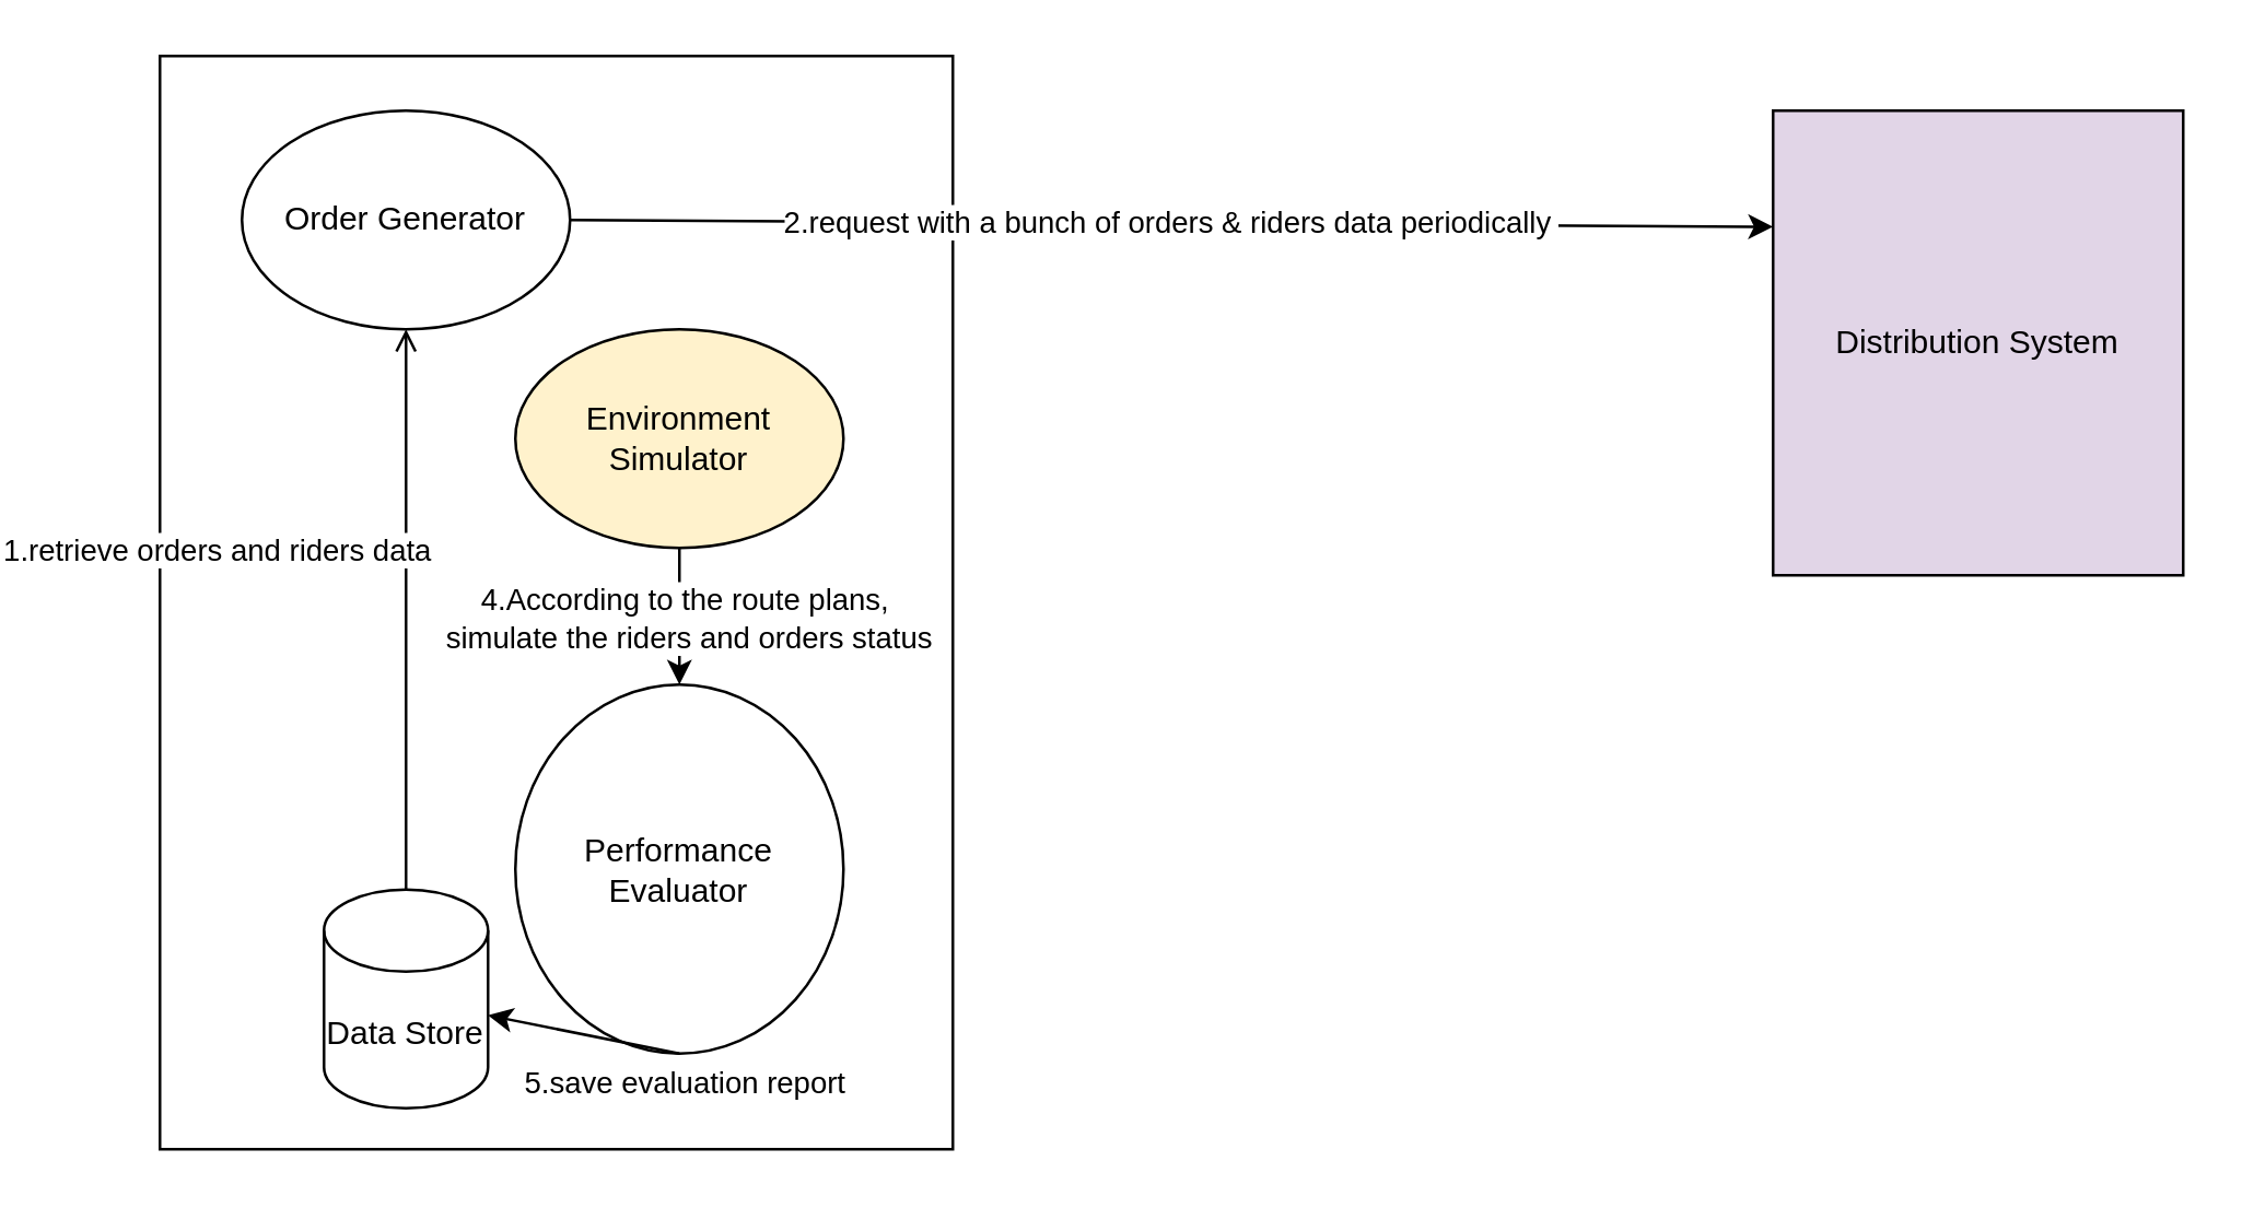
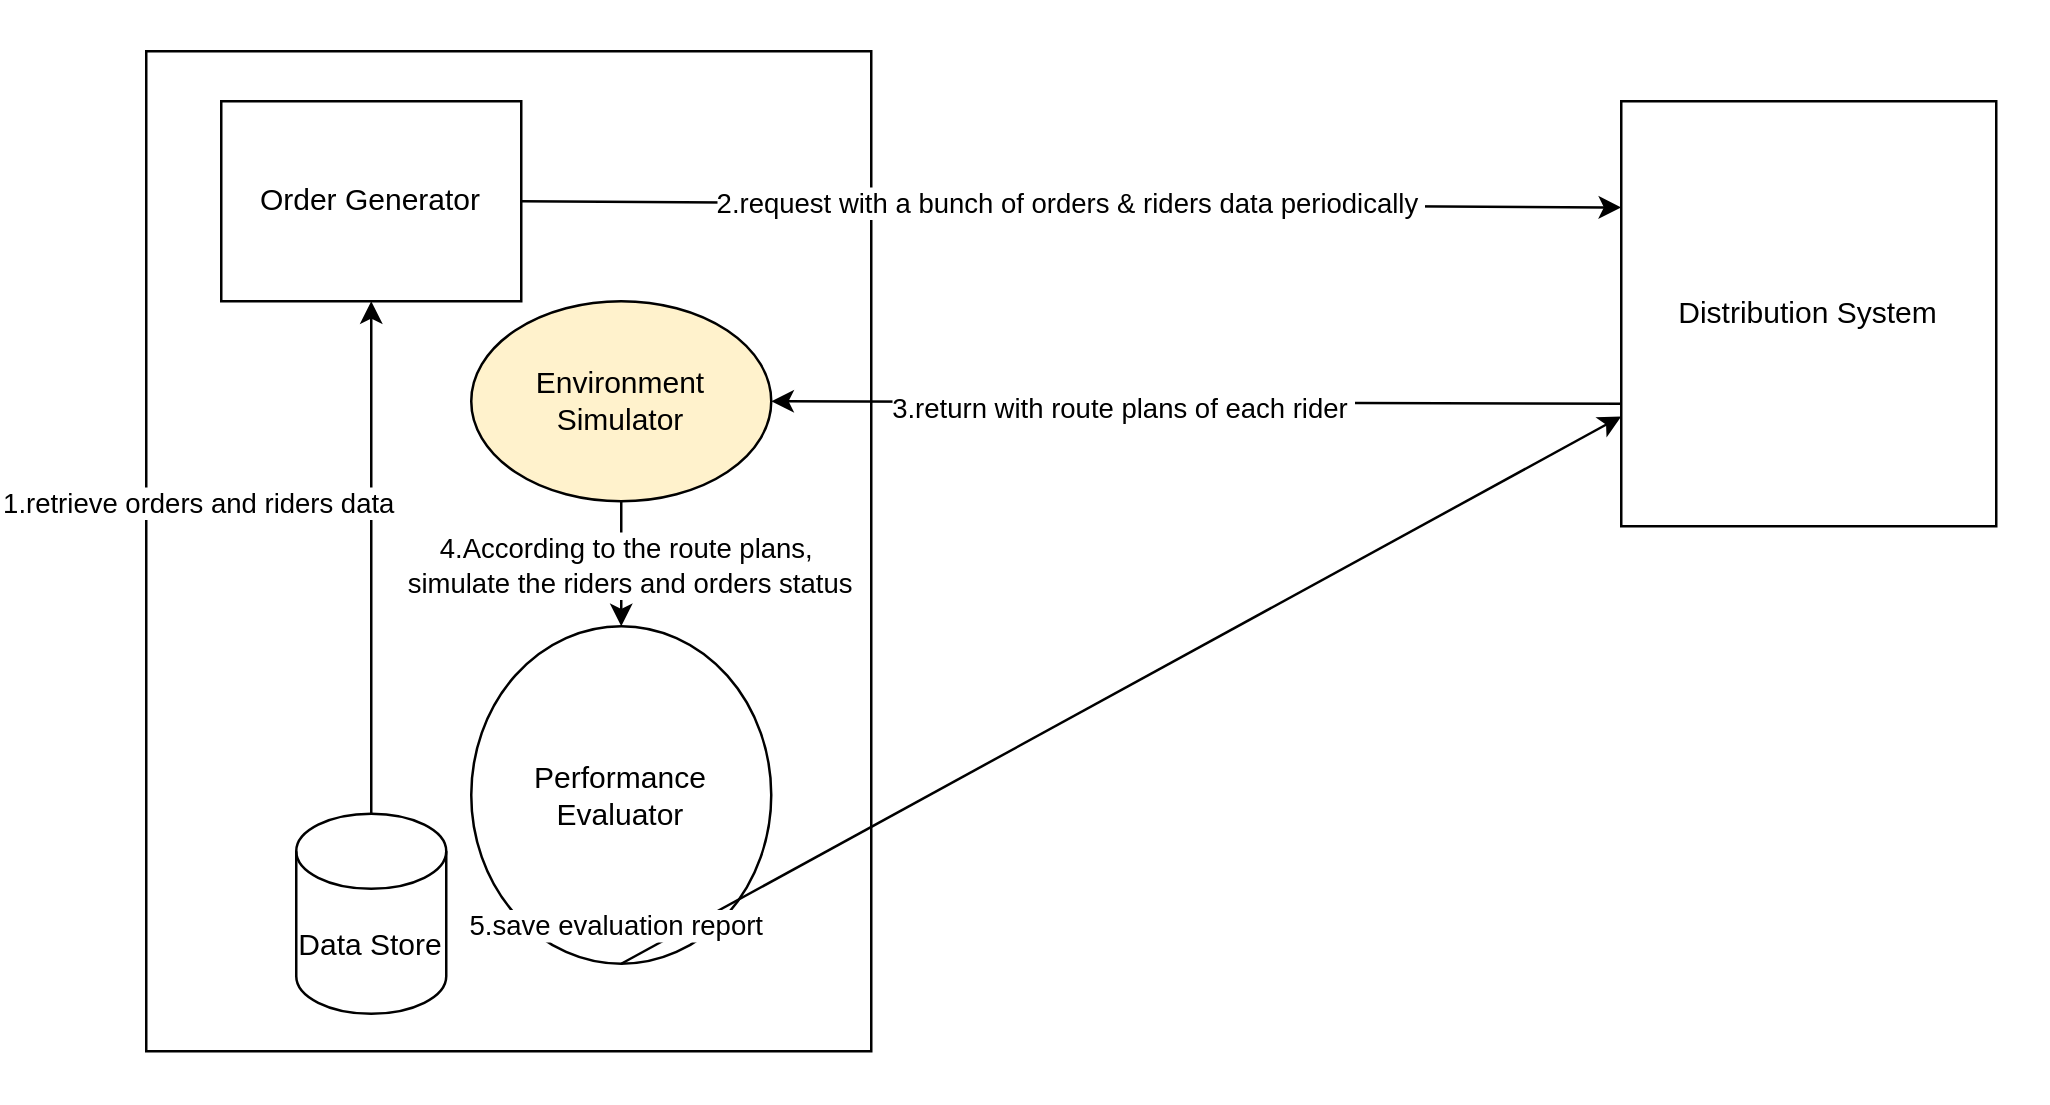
  <mxCell id="0" />
  <mxCell id="1" parent="0" />
  <mxCell id="2" value="" style="rounded=0;whiteSpace=wrap;html=1;" vertex="1" parent="1"><mxGeometry x="20" y="20" width="290" height="400" as="geometry" /></mxCell>
- <mxCell id="3" value="Distribution System" style="rounded=0;whiteSpace=wrap;html=1;fillColor=#e1d5e7;" vertex="1" parent="1"><mxGeometry x="610" y="40" width="150" height="170" as="geometry" /></mxCell>
- <mxCell id="4" value="Order Generator" style="ellipse;whiteSpace=wrap;html=1;" vertex="1" parent="1"><mxGeometry x="50" y="40" width="120" height="80" as="geometry" /></mxCell>
+ <mxCell id="3" value="Distribution System" style="rounded=0;whiteSpace=wrap;html=1;" vertex="1" parent="1"><mxGeometry x="610" y="40" width="150" height="170" as="geometry" /></mxCell>
+ <mxCell id="4" value="Order Generator" style="whiteSpace=wrap;html=1;rounded=0;" vertex="1" parent="1"><mxGeometry x="50" y="40" width="120" height="80" as="geometry" /></mxCell>
  <mxCell id="5" value="Data Store" style="shape=cylinder3;whiteSpace=wrap;html=1;boundedLbl=1;backgroundOutline=1;size=15;" vertex="1" parent="1"><mxGeometry x="80" y="325" width="60" height="80" as="geometry" /></mxCell>
  <mxCell id="6" value="" style="endArrow=classic;html=1;exitX=1;exitY=0.5;exitDx=0;exitDy=0;entryX=0;entryY=0.25;entryDx=0;entryDy=0;" edge="1" parent="1" source="4" target="3"><mxGeometry width="50" height="50" relative="1" as="geometry"><mxPoint x="310" y="220" as="sourcePoint" /><mxPoint x="360" y="170" as="targetPoint" /></mxGeometry></mxCell>
  <mxCell id="7" value="2.request with a bunch of orders &amp;amp; riders data periodically&amp;nbsp;" style="edgeLabel;html=1;align=center;verticalAlign=middle;resizable=0;points=[];" vertex="1" connectable="0" parent="6"><mxGeometry x="0.14" y="-1" relative="1" as="geometry"><mxPoint x="-31" y="-2" as="offset" /></mxGeometry></mxCell>
- <mxCell id="8" value="" style="endArrow=open;html=1;" edge="1" parent="1" source="5" target="4"><mxGeometry width="50" height="50" relative="1" as="geometry"><mxPoint x="120" y="210" as="sourcePoint" /><mxPoint x="170" y="160" as="targetPoint" /></mxGeometry></mxCell>
+ <mxCell id="8" value="" style="endArrow=classic;html=1;" edge="1" parent="1" source="5" target="4"><mxGeometry width="50" height="50" relative="1" as="geometry"><mxPoint x="120" y="210" as="sourcePoint" /><mxPoint x="170" y="160" as="targetPoint" /></mxGeometry></mxCell>
  <mxCell id="9" value="1.retrieve orders and riders data" style="edgeLabel;html=1;align=center;verticalAlign=middle;resizable=0;points=[];" vertex="1" connectable="0" parent="8"><mxGeometry x="-0.4" relative="1" as="geometry"><mxPoint x="-70" y="-63" as="offset" /></mxGeometry></mxCell>
+ <mxCell id="10" value="" style="endArrow=classic;html=1;exitX=0;exitY=0.712;exitDx=0;exitDy=0;exitPerimeter=0;entryX=1;entryY=0.5;entryDx=0;entryDy=0;" edge="1" parent="1" source="3" target="12"><mxGeometry width="50" height="50" relative="1" as="geometry"><mxPoint x="370" y="300" as="sourcePoint" /><mxPoint x="270" y="180" as="targetPoint" /></mxGeometry></mxCell>
+ <mxCell id="11" value="3.return with route plans of each rider&amp;nbsp;" style="edgeLabel;html=1;align=center;verticalAlign=middle;resizable=0;points=[];" vertex="1" connectable="0" parent="10"><mxGeometry x="0.17" y="2" relative="1" as="geometry"><mxPoint as="offset" /></mxGeometry></mxCell>
  <mxCell id="12" value="Environment Simulator" style="ellipse;whiteSpace=wrap;html=1;fillColor=#fff2cc;" vertex="1" parent="1"><mxGeometry x="150" y="120" width="120" height="80" as="geometry" /></mxCell>
  <mxCell id="13" value="Performance Evaluator" style="ellipse;whiteSpace=wrap;html=1;" vertex="1" parent="1"><mxGeometry x="150" y="250" width="120" height="135" as="geometry" /></mxCell>
  <mxCell id="14" value="" style="endArrow=classic;html=1;" edge="1" parent="1" source="12" target="13"><mxGeometry width="50" height="50" relative="1" as="geometry"><mxPoint x="450" y="310" as="sourcePoint" /><mxPoint x="410" y="280" as="targetPoint" /></mxGeometry></mxCell>
  <mxCell id="15" value="4.According to the route plans,&lt;br&gt;&amp;nbsp;simulate the riders and orders status" style="edgeLabel;html=1;align=center;verticalAlign=middle;resizable=0;points=[];" vertex="1" connectable="0" parent="14"><mxGeometry y="1" relative="1" as="geometry"><mxPoint as="offset" /></mxGeometry></mxCell>
- <mxCell id="16" value="5.save evaluation report" style="endArrow=classic;html=1;exitX=0.5;exitY=1;exitDx=0;exitDy=0;" edge="1" parent="1" source="13" target="5"><mxGeometry x="-1" y="14" width="50" height="50" relative="1" as="geometry"><mxPoint x="480" y="410" as="sourcePoint" /><mxPoint x="530" y="360" as="targetPoint" /><mxPoint x="5" y="-3" as="offset" /></mxGeometry></mxCell>
+ <mxCell id="16" value="5.save evaluation report" style="endArrow=classic;html=1;exitX=0.5;exitY=1;exitDx=0;exitDy=0;" edge="1" parent="1" source="13" target="3"><mxGeometry x="-1" y="14" width="50" height="50" relative="1" as="geometry"><mxPoint x="480" y="410" as="sourcePoint" /><mxPoint x="530" y="360" as="targetPoint" /><mxPoint x="5" y="-3" as="offset" /></mxGeometry></mxCell>
